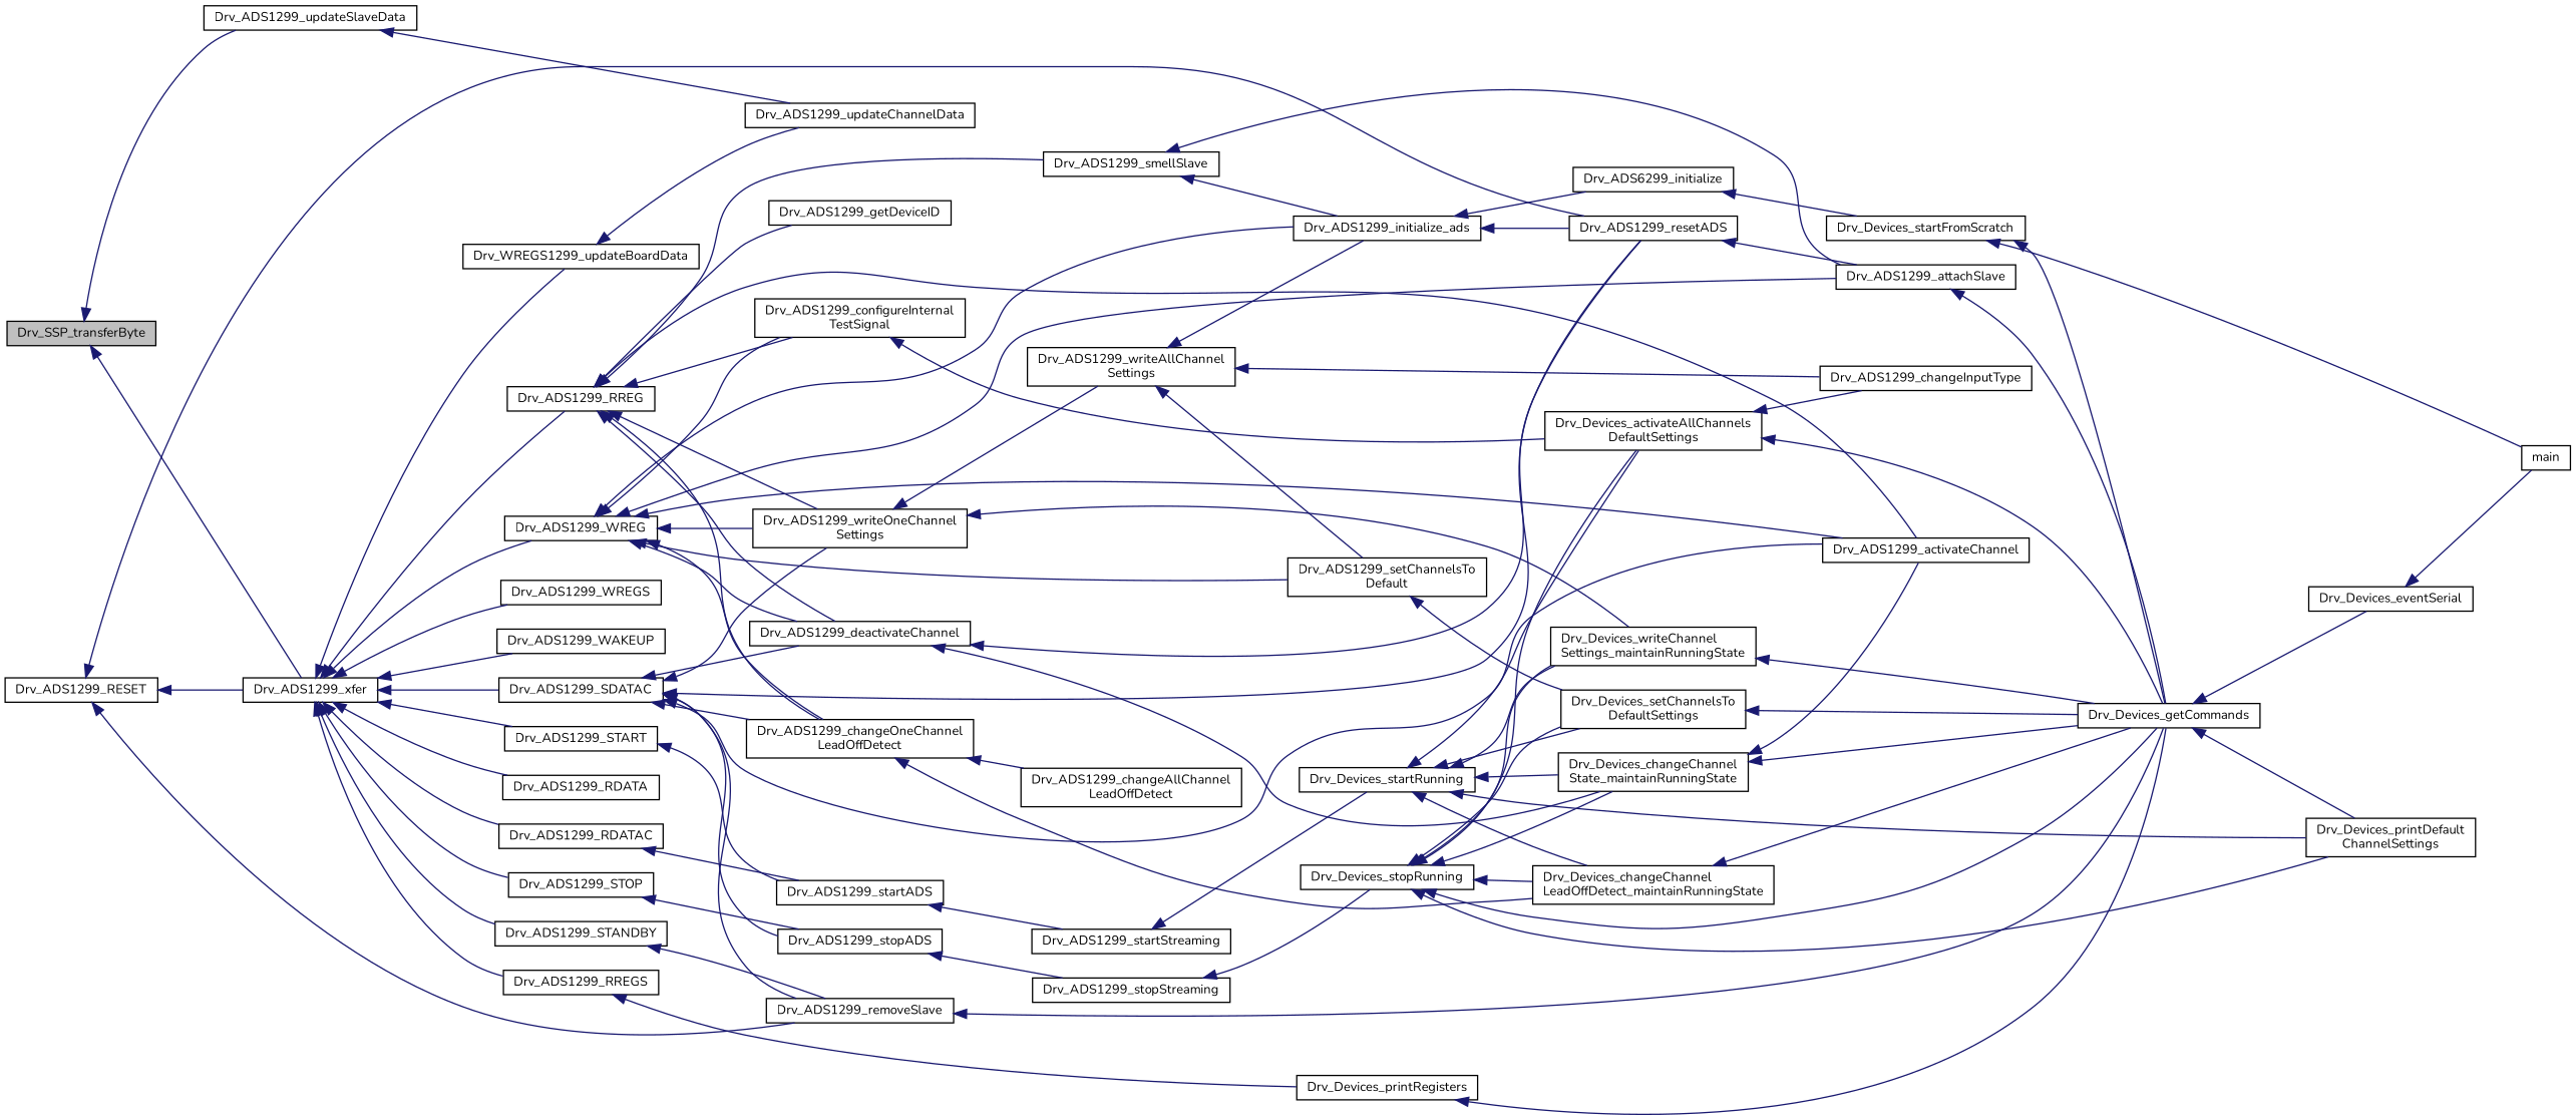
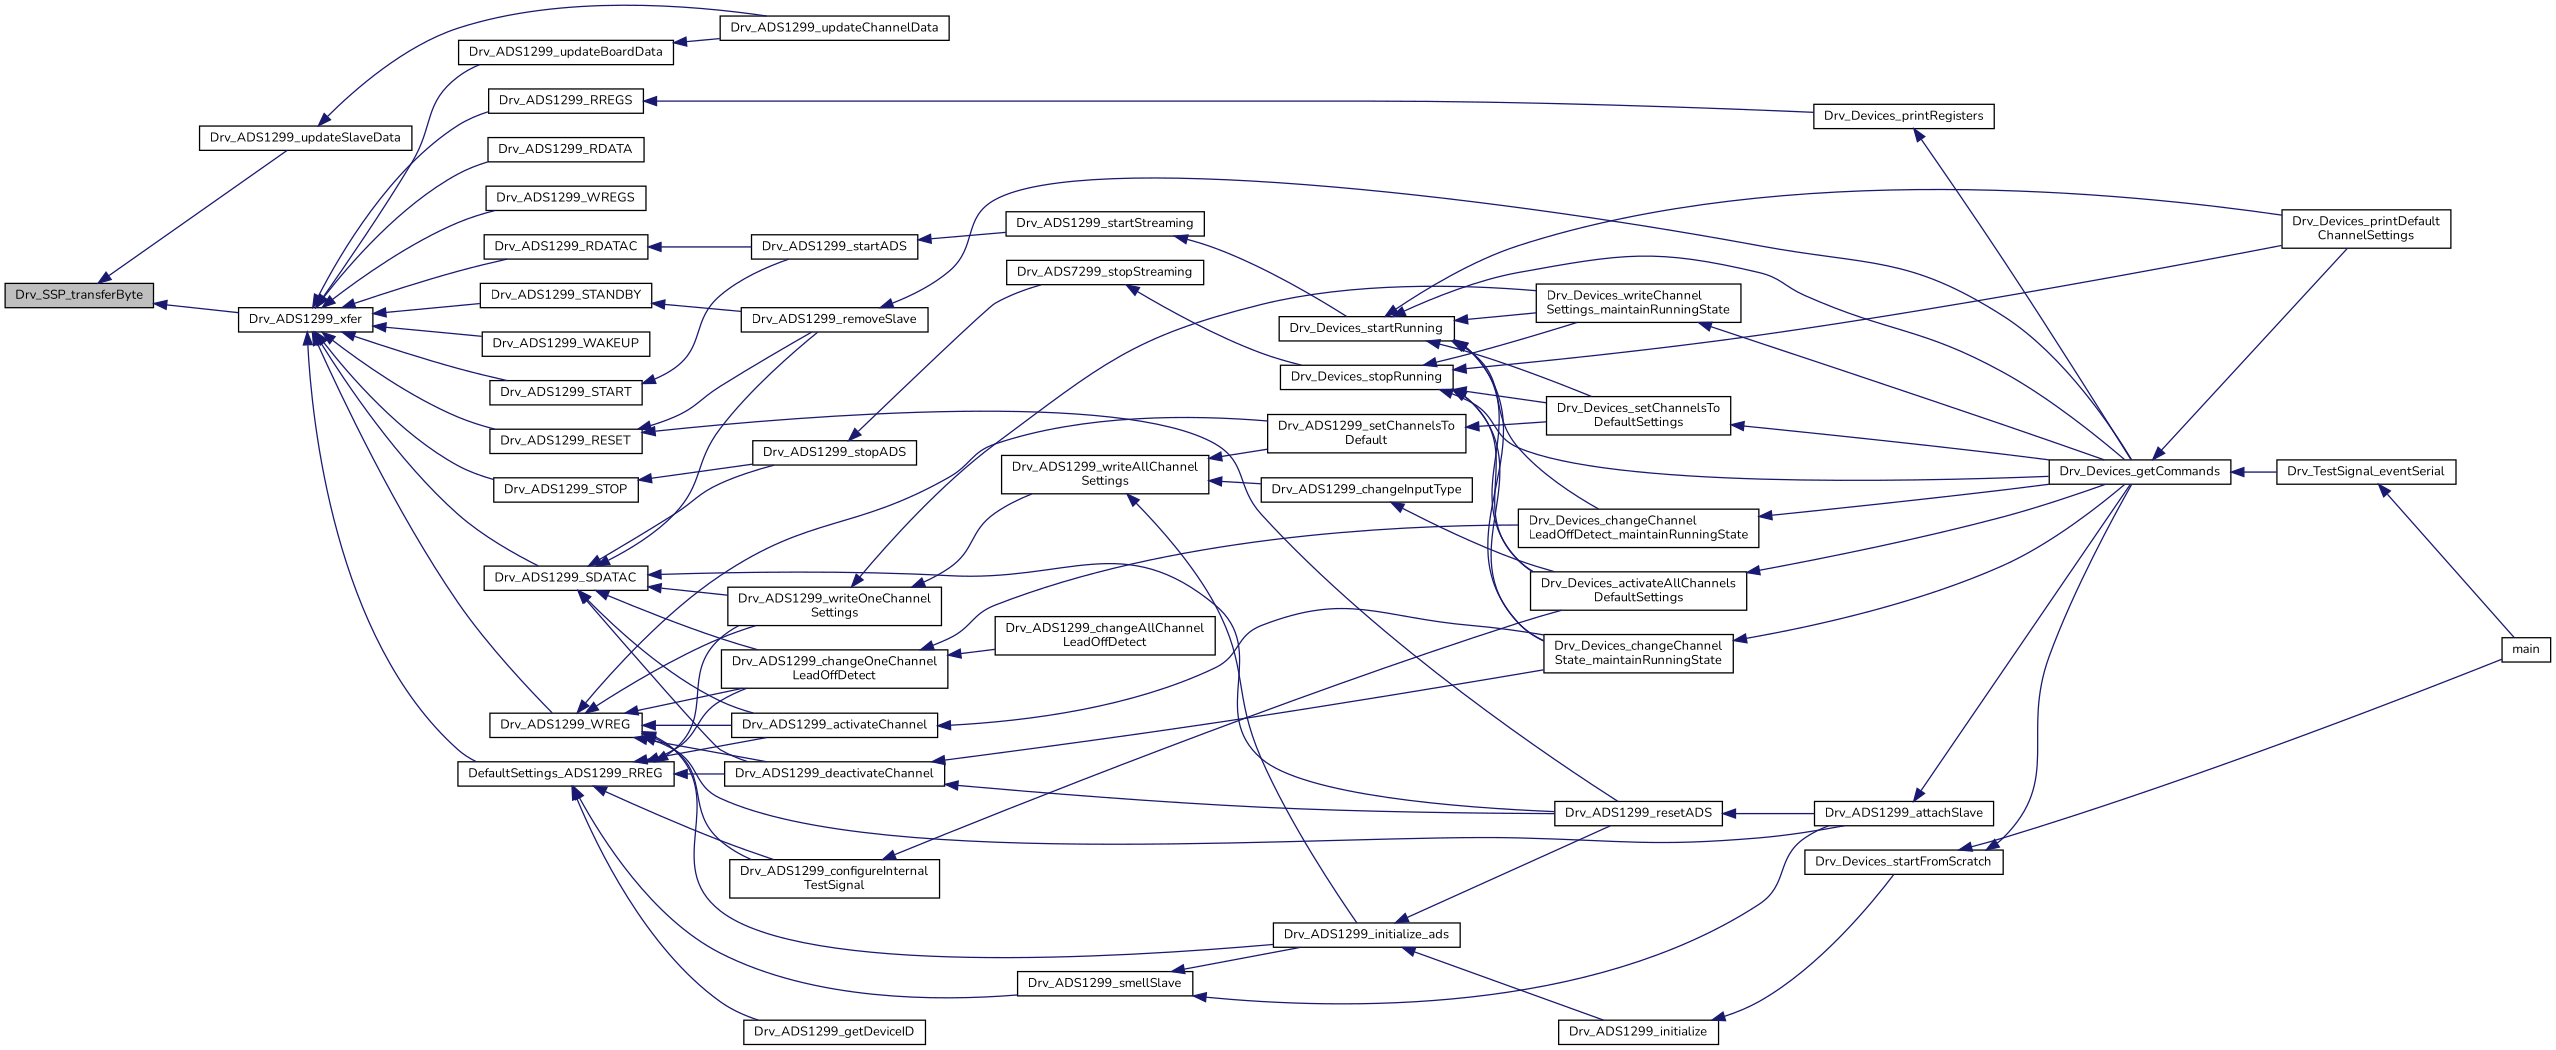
  digraph {
    fontname=Nunito
    rankdir=LR
    node [color=black fillcolor=white fontname=Nunito fontsize=10 shape=record style=filled]
    edge [color=midnightblue dir=back fontname=Nunito fontsize=10 labelfontname=FreeSans labelfontsize=10 style=solid]
    n1 [fillcolor=grey75 fontcolor=black height=0.2 label=Drv_SSP_transferByte width=0.4]
    n2 [height=0.2 label=Drv_ADS1299_xfer width=0.4]
    n3 [height=0.2 label=Drv_ADS1299_updateSlaveData width=0.4]
    n4 [height=0.2 label=Drv_ADS1299_WAKEUP width=0.4]
    n5 [height=0.2 label=Drv_ADS1299_STANDBY width=0.4]
    n6 [height=0.2 label=Drv_ADS1299_RESET width=0.4]
    n7 [height=0.2 label=Drv_ADS1299_START width=0.4]
    n8 [height=0.2 label=Drv_ADS1299_STOP width=0.4]
    n9 [height=0.2 label=Drv_ADS1299_RDATAC width=0.4]
    n10 [height=0.2 label=Drv_ADS1299_SDATAC width=0.4]
    n11 [height=0.2 label=Drv_ADS1299_RDATA width=0.4]
-   n12 [height=0.2 label=Drv_ADS1299_RREG width=0.4]
+   n12 [height=0.2 label=DefaultSettings_ADS1299_RREG width=0.4]
    n13 [height=0.2 label=Drv_ADS1299_RREGS width=0.4]
    n14 [height=0.2 label=Drv_ADS1299_WREG width=0.4]
    n15 [height=0.2 label=Drv_ADS1299_WREGS width=0.4]
-   n16 [height=0.2 label=Drv_WREGS1299_updateBoardData width=0.4]
+   n16 [height=0.2 label=Drv_ADS1299_updateBoardData width=0.4]
    n17 [height=0.2 label=Drv_ADS1299_removeSlave width=0.4]
    n18 [height=0.2 label=Drv_ADS1299_resetADS width=0.4]
    n19 [height=0.2 label=Drv_ADS1299_startADS width=0.4]
    n20 [height=0.2 label=Drv_ADS1299_stopADS width=0.4]
    n21 [height=0.2 label="Drv_ADS1299_writeOneChannel\lSettings" width=0.4]
    n22 [height=0.2 label=Drv_ADS1299_activateChannel width=0.4]
    n23 [height=0.2 label=Drv_ADS1299_deactivateChannel width=0.4]
    n24 [height=0.2 label="Drv_ADS1299_changeOneChannel\lLeadOffDetect" width=0.4]
    n25 [height=0.2 label=Drv_ADS1299_getDeviceID width=0.4]
    n26 [height=0.2 label="Drv_ADS1299_configureInternal\lTestSignal" width=0.4]
    n27 [height=0.2 label=Drv_ADS1299_smellSlave width=0.4]
    n28 [height=0.2 label=Drv_Devices_printRegisters width=0.4]
    n29 [height=0.2 label=Drv_ADS1299_initialize_ads width=0.4]
    n30 [height=0.2 label=Drv_ADS1299_attachSlave width=0.4]
    n31 [height=0.2 label="Drv_ADS1299_setChannelsTo\lDefault" width=0.4]
    n32 [height=0.2 label=Drv_ADS1299_updateChannelData width=0.4]
    n33 [height=0.2 label=Drv_Devices_getCommands width=0.4]
-   n34 [height=0.2 label=Drv_Devices_eventSerial width=0.4]
+   n34 [height=0.2 label=Drv_TestSignal_eventSerial width=0.4]
    n35 [height=0.2 label="Drv_Devices_printDefault\lChannelSettings" width=0.4]
    n36 [height=0.2 label=main width=0.4]
-   n37 [height=0.2 label=Drv_ADS6299_initialize width=0.4]
+   n37 [height=0.2 label=Drv_ADS1299_initialize width=0.4]
    n38 [height=0.2 label=Drv_Devices_startFromScratch width=0.4]
    n39 [height=0.2 label=Drv_ADS1299_startStreaming width=0.4]
    n40 [height=0.2 label=Drv_Devices_startRunning width=0.4]
    n41 [height=0.2 label="Drv_Devices_writeChannel\lSettings_maintainRunningState" width=0.4]
    n42 [height=0.2 label="Drv_Devices_setChannelsTo\lDefaultSettings" width=0.4]
    n43 [height=0.2 label="Drv_Devices_changeChannel\lState_maintainRunningState" width=0.4]
    n44 [height=0.2 label="Drv_Devices_activateAllChannels\lDefaultSettings" width=0.4]
    n45 [height=0.2 label="Drv_Devices_changeChannel\lLeadOffDetect_maintainRunningState" width=0.4]
-   n46 [height=0.2 label=Drv_ADS1299_stopStreaming width=0.4]
+   n46 [height=0.2 label=Drv_ADS7299_stopStreaming width=0.4]
    n47 [height=0.2 label=Drv_Devices_stopRunning width=0.4]
    n48 [height=0.2 label="Drv_ADS1299_writeAllChannel\lSettings" width=0.4]
    n49 [height=0.2 label="Drv_ADS1299_changeAllChannel\lLeadOffDetect" width=0.4]
    n50 [height=0.2 label=Drv_ADS1299_changeInputType width=0.4]
    n1 -> n2
    n1 -> n3
    n2 -> n4
    n2 -> n5
-   n6 -> n2
+   n2 -> n6
    n2 -> n7
    n2 -> n8
    n2 -> n9
    n2 -> n10
    n2 -> n11
    n2 -> n12
    n2 -> n13
    n2 -> n14
    n2 -> n15
    n2 -> n16
    n3 -> n32
    n5 -> n17
    n6 -> n17
    n6 -> n18
    n7 -> n19
    n8 -> n20
    n9 -> n19
    n10 -> n17
    n10 -> n18
    n10 -> n20
    n10 -> n21
    n10 -> n22
    n10 -> n23
    n10 -> n24
    n12 -> n21
    n12 -> n22
    n12 -> n23
    n12 -> n24
    n12 -> n25
    n12 -> n26
    n12 -> n27
    n13 -> n28
    n14 -> n21
    n14 -> n22
    n14 -> n23
    n14 -> n24
    n14 -> n26
    n14 -> n29
    n14 -> n30
    n14 -> n31
    n16 -> n32
    n17 -> n33
    n18 -> n30
    n19 -> n39
    n20 -> n46
    n21 -> n41
    n21 -> n48
-   n43 -> n22
+   n22 -> n43
    n23 -> n18
    n23 -> n43
    n24 -> n45
    n24 -> n49
    n26 -> n44
    n27 -> n29
    n27 -> n30
    n28 -> n33
    n29 -> n18
    n29 -> n37
    n30 -> n33
    n31 -> n42
    n33 -> n34
    n33 -> n35
    n34 -> n36
    n37 -> n38
    n38 -> n33
    n38 -> n36
    n39 -> n40
+   n40 -> n33
    n40 -> n35
    n40 -> n41
    n40 -> n42
    n40 -> n43
    n40 -> n44
    n40 -> n45
    n41 -> n33
    n42 -> n33
    n43 -> n33
    n44 -> n33
    n45 -> n33
    n46 -> n47
    n47 -> n33
    n47 -> n35
    n47 -> n41
    n47 -> n42
    n47 -> n43
    n47 -> n44
-   n47 -> n45
    n48 -> n29
    n48 -> n31
    n48 -> n50
-   n44 -> n50
+   n50 -> n44
  }
